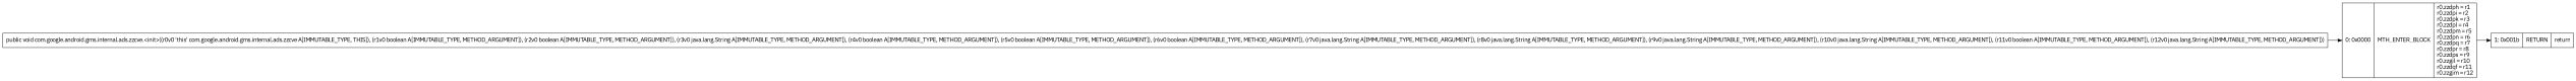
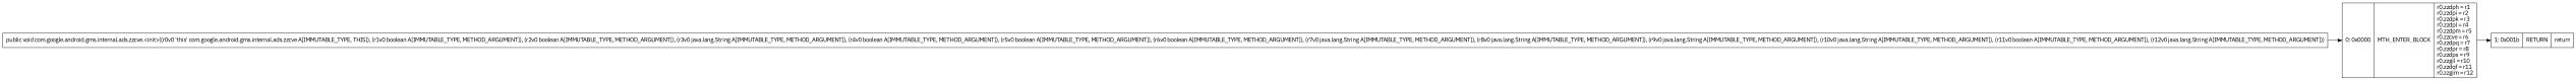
  digraph {
    rankdir=LR
    fontname="IBM Plex Sans"
    node [shape=record fontname="IBM Plex Sans"]
    edge [fontname="IBM Plex Sans"]
-   n1 [label="{0\:\ 0x0000|MTH_ENTER_BLOCK\l|r0.zzdph = r1\lr0.zzdpi = r2\lr0.zzdpk = r3\lr0.zzdpl = r4\lr0.zzdpm = r5\lr0.zzdpn = r6\lr0.zzdpq = r7\lr0.zzdpr = r8\lr0.zzdps = r9\lr0.zzgil = r10\lr0.zzdqf = r11\lr0.zzgim = r12\l}"]
+   n1 [label="{0\:\ 0x0000|MTH_ENTER_BLOCK\l|r0.zzdph = r1\lr0.zzdpi = r2\lr0.zzdpk = r3\lr0.zzdpl = r4\lr0.zzdpm = r5\lr0.zzcve = r6\lr0.zzdpq = r7\lr0.zzdpr = r8\lr0.zzdps = r9\lr0.zzgil = r10\lr0.zzdqf = r11\lr0.zzgim = r12\l}"]
    n2 [label="{1\:\ 0x001b|RETURN\l|return\l}"]
    n3 [label="{public void com.google.android.gms.internal.ads.zzcve.\<init\>((r0v0 'this' com.google.android.gms.internal.ads.zzcve A[IMMUTABLE_TYPE, THIS]), (r1v0 boolean A[IMMUTABLE_TYPE, METHOD_ARGUMENT]), (r2v0 boolean A[IMMUTABLE_TYPE, METHOD_ARGUMENT]), (r3v0 java.lang.String A[IMMUTABLE_TYPE, METHOD_ARGUMENT]), (r4v0 boolean A[IMMUTABLE_TYPE, METHOD_ARGUMENT]), (r5v0 boolean A[IMMUTABLE_TYPE, METHOD_ARGUMENT]), (r6v0 boolean A[IMMUTABLE_TYPE, METHOD_ARGUMENT]), (r7v0 java.lang.String A[IMMUTABLE_TYPE, METHOD_ARGUMENT]), (r8v0 java.lang.String A[IMMUTABLE_TYPE, METHOD_ARGUMENT]), (r9v0 java.lang.String A[IMMUTABLE_TYPE, METHOD_ARGUMENT]), (r10v0 java.lang.String A[IMMUTABLE_TYPE, METHOD_ARGUMENT]), (r11v0 boolean A[IMMUTABLE_TYPE, METHOD_ARGUMENT]), (r12v0 java.lang.String A[IMMUTABLE_TYPE, METHOD_ARGUMENT])) }"]
    n1 -> n2
    n3 -> n1
  }
